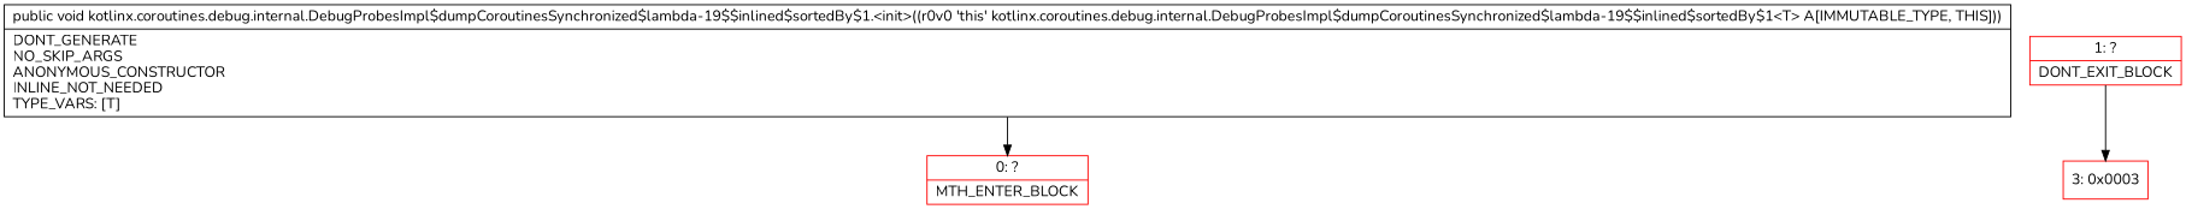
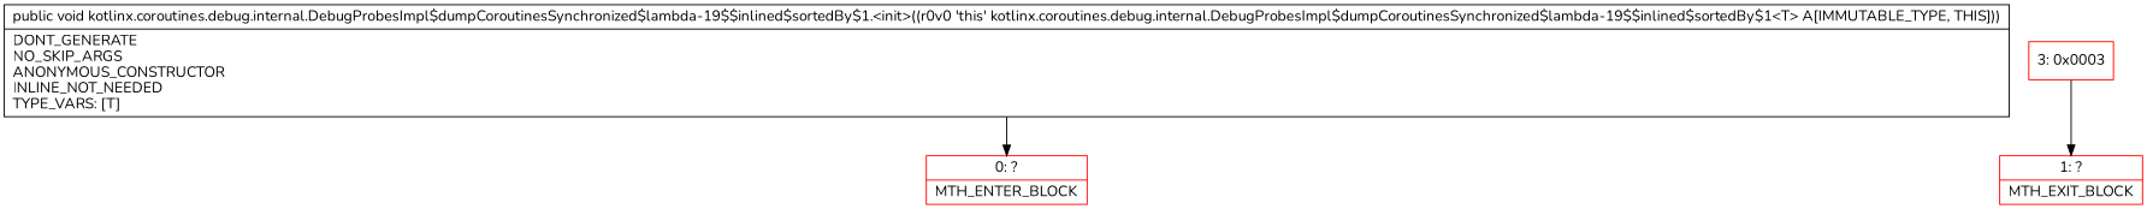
  digraph {
    fontname=Nunito
    node [color=red fontname=Nunito shape=record]
    edge [fontname=Nunito]
    n1 [label="{0\:\ ?|MTH_ENTER_BLOCK\l}"]
    n2 [label="{3\:\ 0x0003}"]
-   n3 [label="{1\:\ ?|DONT_EXIT_BLOCK\l}"]
+   n3 [label="{1\:\ ?|MTH_EXIT_BLOCK\l}"]
    n4 [label="{public void kotlinx.coroutines.debug.internal.DebugProbesImpl$dumpCoroutinesSynchronized$lambda\-19$$inlined$sortedBy$1.\<init\>((r0v0 'this' kotlinx.coroutines.debug.internal.DebugProbesImpl$dumpCoroutinesSynchronized$lambda\-19$$inlined$sortedBy$1\<T\> A[IMMUTABLE_TYPE, THIS]))  | DONT_GENERATE\lNO_SKIP_ARGS\lANONYMOUS_CONSTRUCTOR\lINLINE_NOT_NEEDED\lTYPE_VARS: [T]\l}" color=""]
    subgraph cluster_1 {
      label="R(0)"
    }
-   n3 -> n2
+   n2 -> n3
    n4 -> n1
  }
